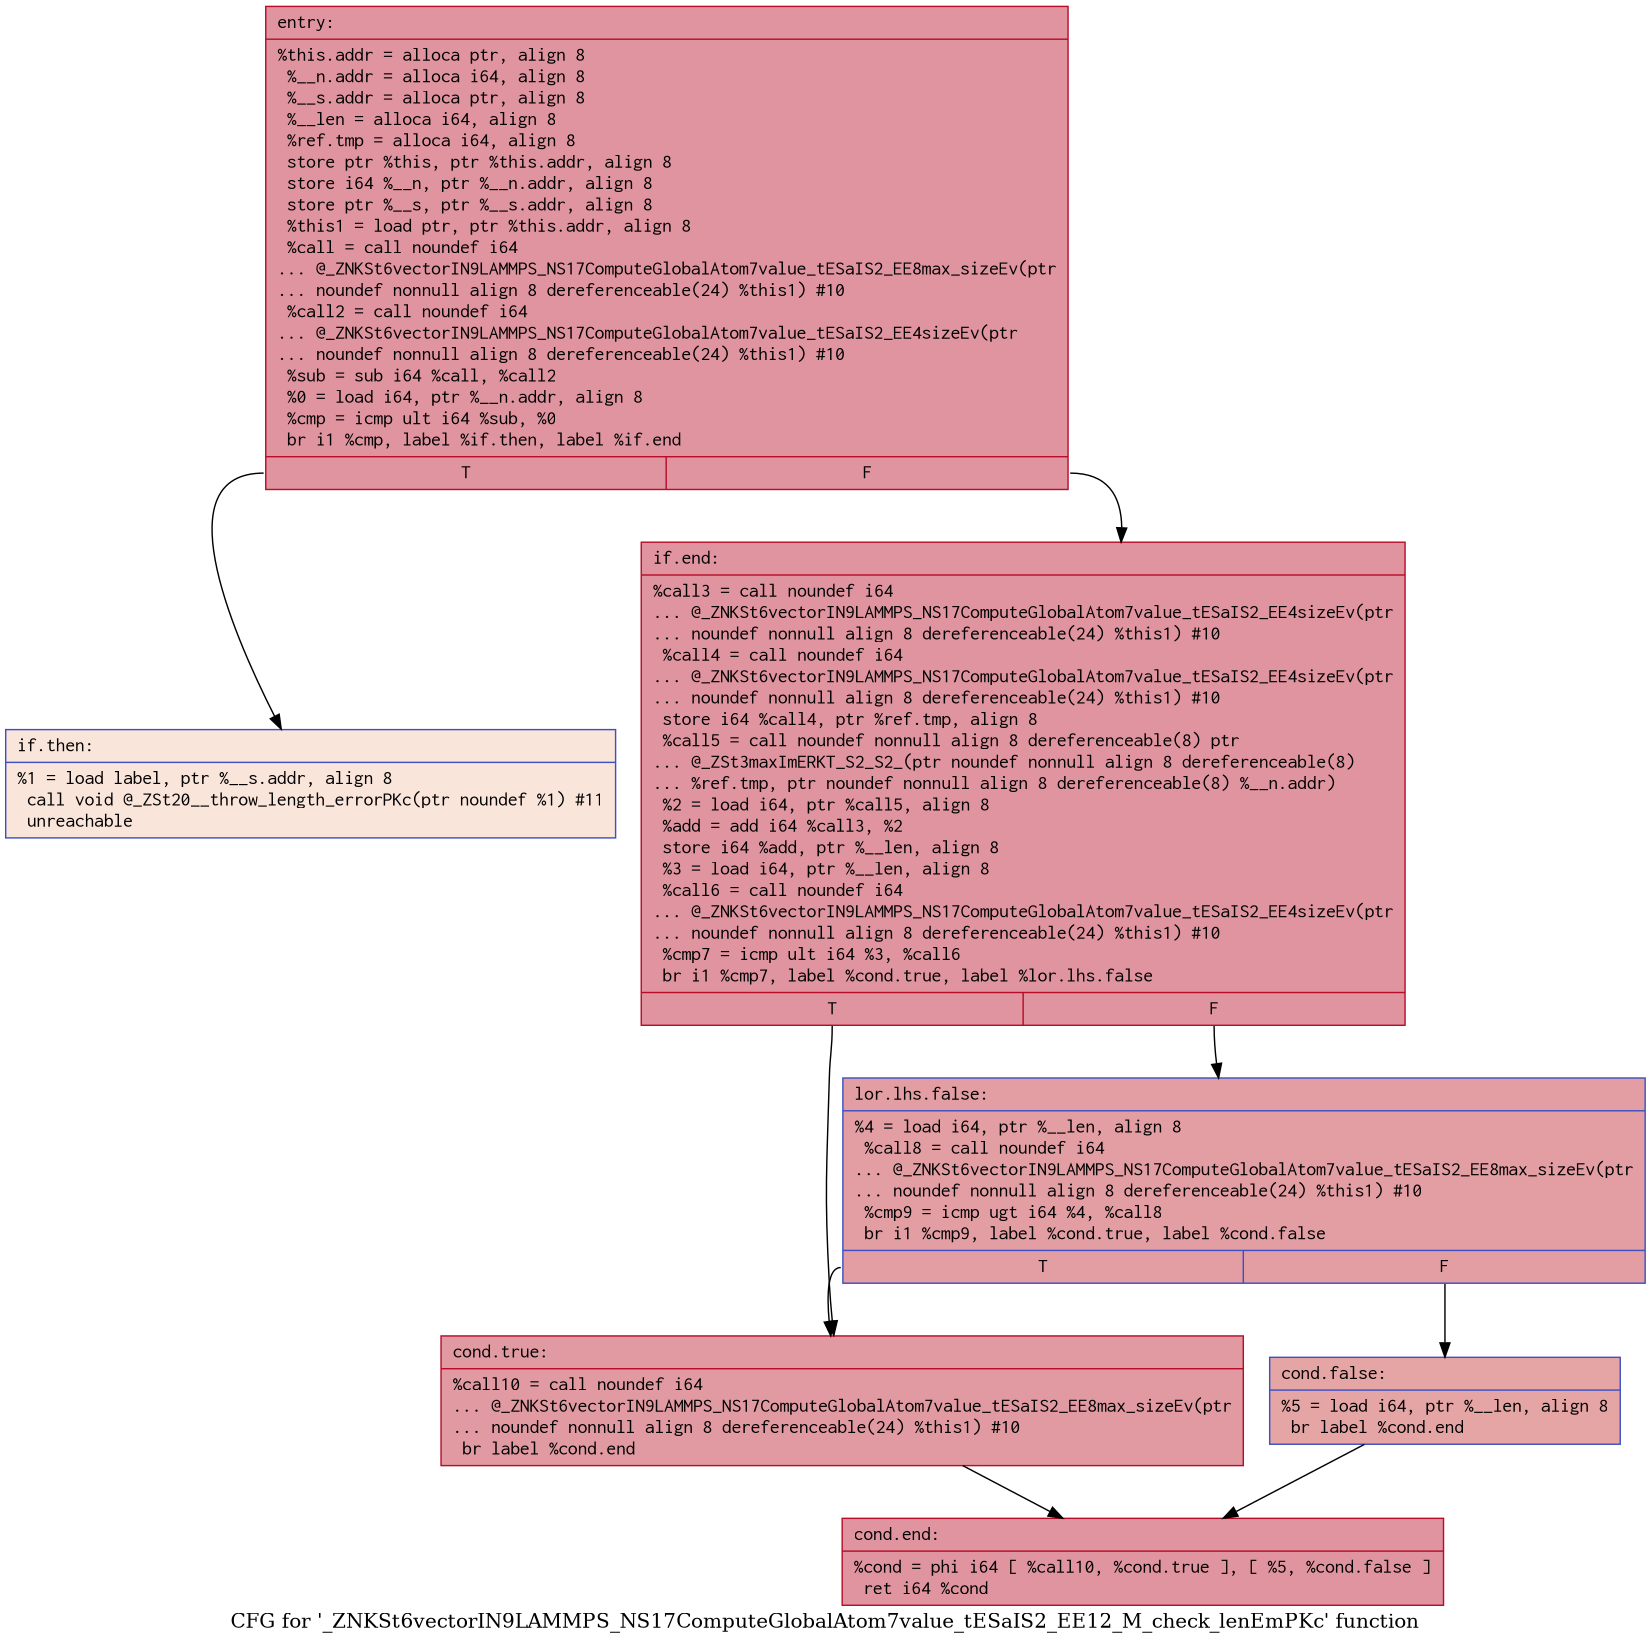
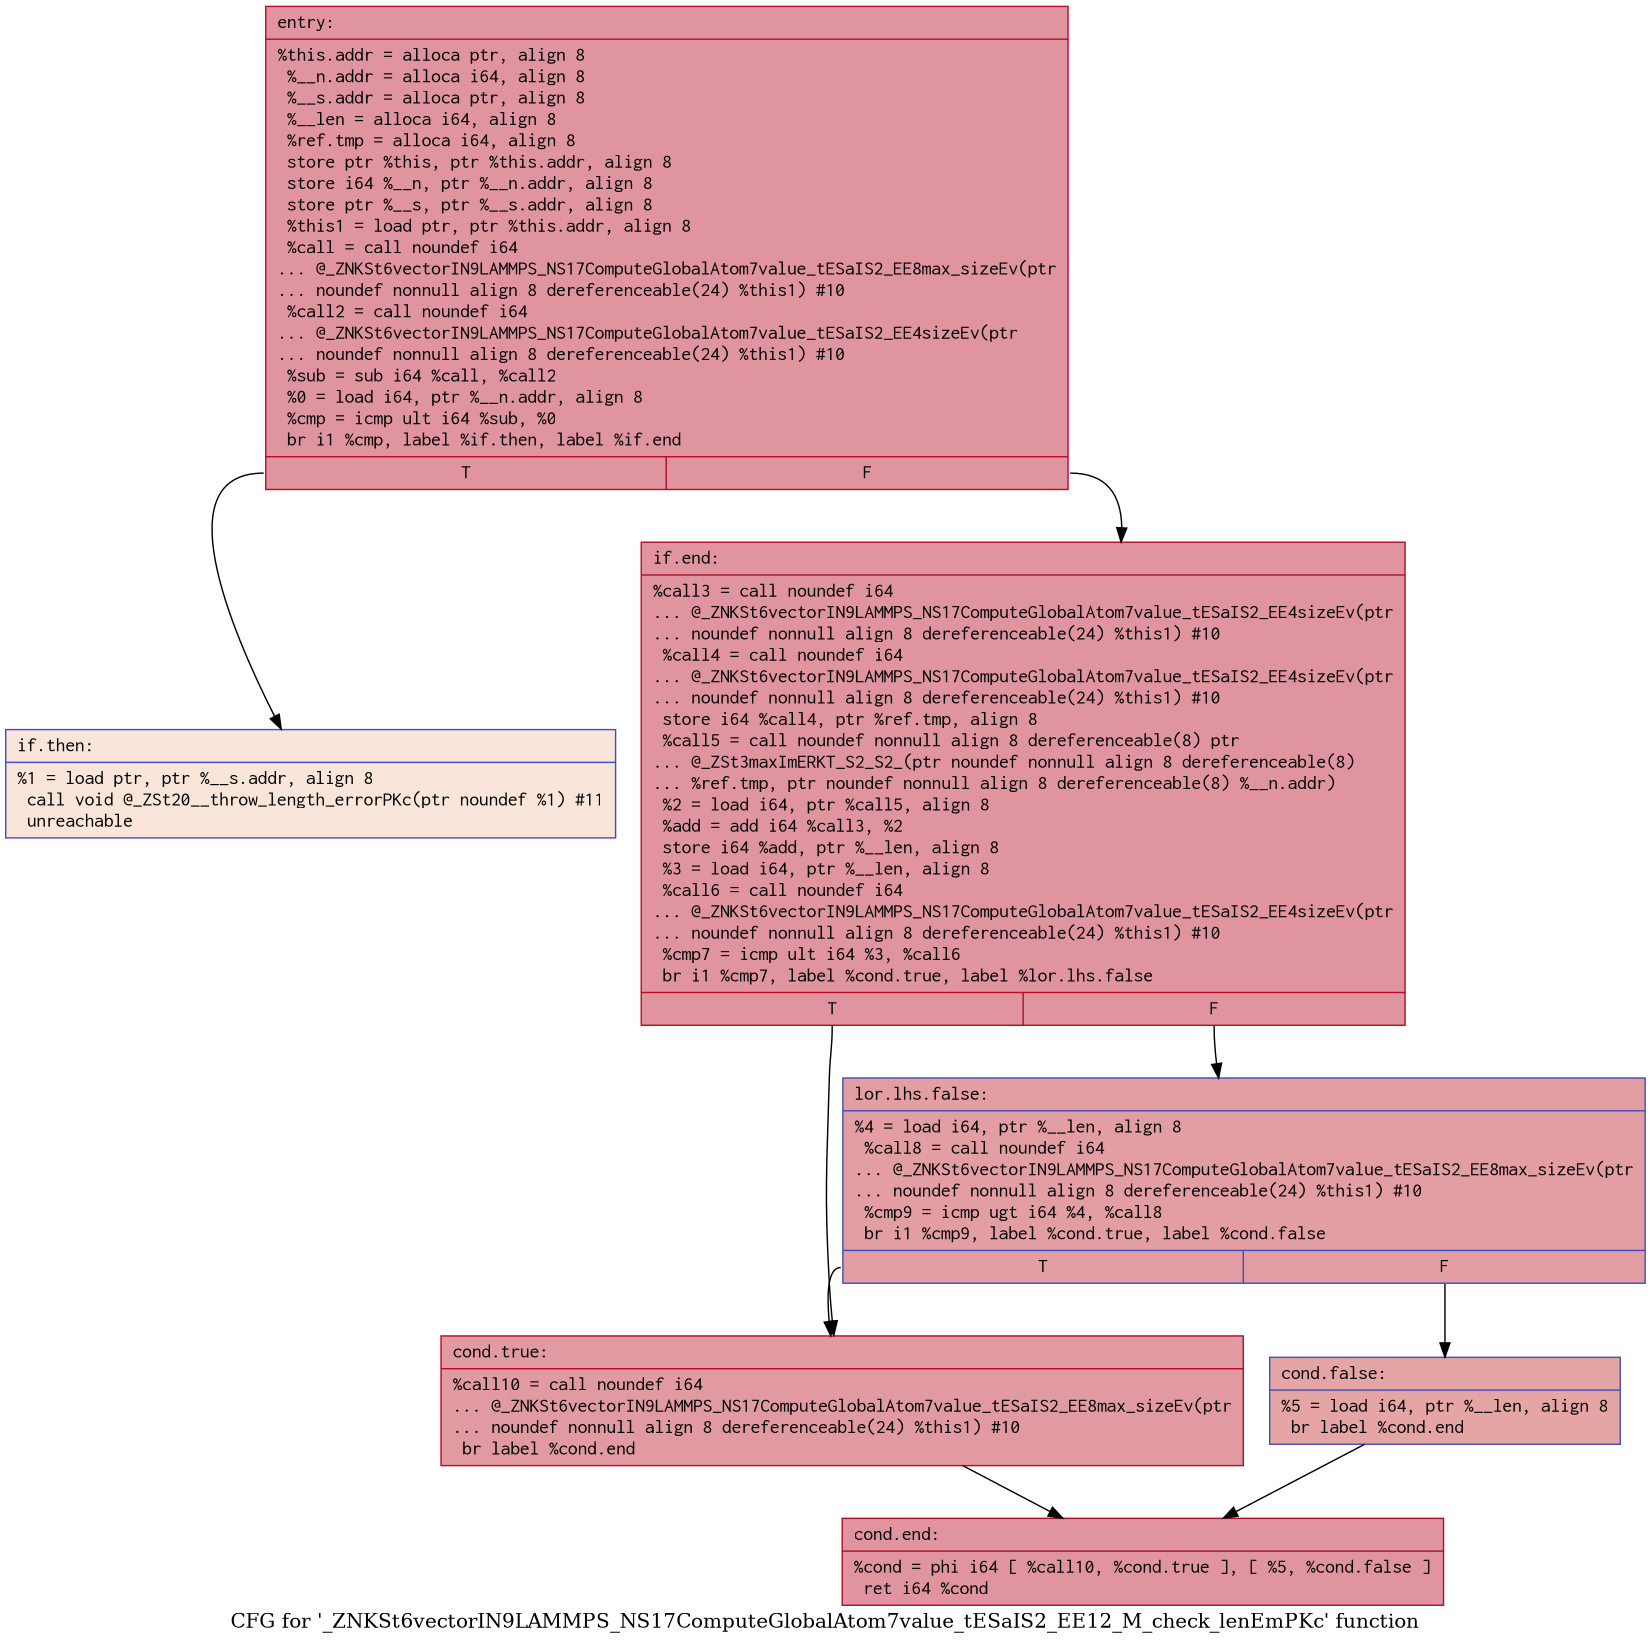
  digraph {
    label="CFG for '_ZNKSt6vectorIN9LAMMPS_NS17ComputeGlobalAtom7value_tESaIS2_EE12_M_check_lenEmPKc' function"
    node [color="#b70d28ff" fillcolor="#b70d2870" fontname=Courier shape=record style=filled]
    edge [tailport=s0]
    n1 [label="{entry:\l|  %this.addr = alloca ptr, align 8\l  %__n.addr = alloca i64, align 8\l  %__s.addr = alloca ptr, align 8\l  %__len = alloca i64, align 8\l  %ref.tmp = alloca i64, align 8\l  store ptr %this, ptr %this.addr, align 8\l  store i64 %__n, ptr %__n.addr, align 8\l  store ptr %__s, ptr %__s.addr, align 8\l  %this1 = load ptr, ptr %this.addr, align 8\l  %call = call noundef i64\l... @_ZNKSt6vectorIN9LAMMPS_NS17ComputeGlobalAtom7value_tESaIS2_EE8max_sizeEv(ptr\l... noundef nonnull align 8 dereferenceable(24) %this1) #10\l  %call2 = call noundef i64\l... @_ZNKSt6vectorIN9LAMMPS_NS17ComputeGlobalAtom7value_tESaIS2_EE4sizeEv(ptr\l... noundef nonnull align 8 dereferenceable(24) %this1) #10\l  %sub = sub i64 %call, %call2\l  %0 = load i64, ptr %__n.addr, align 8\l  %cmp = icmp ult i64 %sub, %0\l  br i1 %cmp, label %if.then, label %if.end\l|{<s0>T|<s1>F}}"]
-   n2 [color="#3d50c3ff" fillcolor="#f4c5ad70" label="{if.then:\l|  %1 = load label, ptr %__s.addr, align 8\l  call void @_ZSt20__throw_length_errorPKc(ptr noundef %1) #11\l  unreachable\l}"]
+   n2 [color="#3d50c3ff" fillcolor="#f4c5ad70" label="{if.then:\l|  %1 = load ptr, ptr %__s.addr, align 8\l  call void @_ZSt20__throw_length_errorPKc(ptr noundef %1) #11\l  unreachable\l}"]
    n3 [label="{if.end:\l|  %call3 = call noundef i64\l... @_ZNKSt6vectorIN9LAMMPS_NS17ComputeGlobalAtom7value_tESaIS2_EE4sizeEv(ptr\l... noundef nonnull align 8 dereferenceable(24) %this1) #10\l  %call4 = call noundef i64\l... @_ZNKSt6vectorIN9LAMMPS_NS17ComputeGlobalAtom7value_tESaIS2_EE4sizeEv(ptr\l... noundef nonnull align 8 dereferenceable(24) %this1) #10\l  store i64 %call4, ptr %ref.tmp, align 8\l  %call5 = call noundef nonnull align 8 dereferenceable(8) ptr\l... @_ZSt3maxImERKT_S2_S2_(ptr noundef nonnull align 8 dereferenceable(8)\l... %ref.tmp, ptr noundef nonnull align 8 dereferenceable(8) %__n.addr)\l  %2 = load i64, ptr %call5, align 8\l  %add = add i64 %call3, %2\l  store i64 %add, ptr %__len, align 8\l  %3 = load i64, ptr %__len, align 8\l  %call6 = call noundef i64\l... @_ZNKSt6vectorIN9LAMMPS_NS17ComputeGlobalAtom7value_tESaIS2_EE4sizeEv(ptr\l... noundef nonnull align 8 dereferenceable(24) %this1) #10\l  %cmp7 = icmp ult i64 %3, %call6\l  br i1 %cmp7, label %cond.true, label %lor.lhs.false\l|{<s0>T|<s1>F}}"]
    n4 [fillcolor="#bb1b2c70" label="{cond.true:\l|  %call10 = call noundef i64\l... @_ZNKSt6vectorIN9LAMMPS_NS17ComputeGlobalAtom7value_tESaIS2_EE8max_sizeEv(ptr\l... noundef nonnull align 8 dereferenceable(24) %this1) #10\l  br label %cond.end\l}"]
    n5 [color="#3d50c3ff" fillcolor="#be242e70" label="{lor.lhs.false:\l|  %4 = load i64, ptr %__len, align 8\l  %call8 = call noundef i64\l... @_ZNKSt6vectorIN9LAMMPS_NS17ComputeGlobalAtom7value_tESaIS2_EE8max_sizeEv(ptr\l... noundef nonnull align 8 dereferenceable(24) %this1) #10\l  %cmp9 = icmp ugt i64 %4, %call8\l  br i1 %cmp9, label %cond.true, label %cond.false\l|{<s0>T|<s1>F}}"]
    n6 [label="{cond.end:\l|  %cond = phi i64 [ %call10, %cond.true ], [ %5, %cond.false ]\l  ret i64 %cond\l}"]
    n7 [color="#3d50c3ff" fillcolor="#c5333470" label="{cond.false:\l|  %5 = load i64, ptr %__len, align 8\l  br label %cond.end\l}"]
    n1 -> n2
    n1 -> n3 [tailport=s1]
    n3 -> n4
    n3 -> n5 [tailport=s1]
    n4 -> n6 [tailport=""]
    n5 -> n4
    n5 -> n7 [tailport=s1]
    n7 -> n6 [tailport=""]
  }
